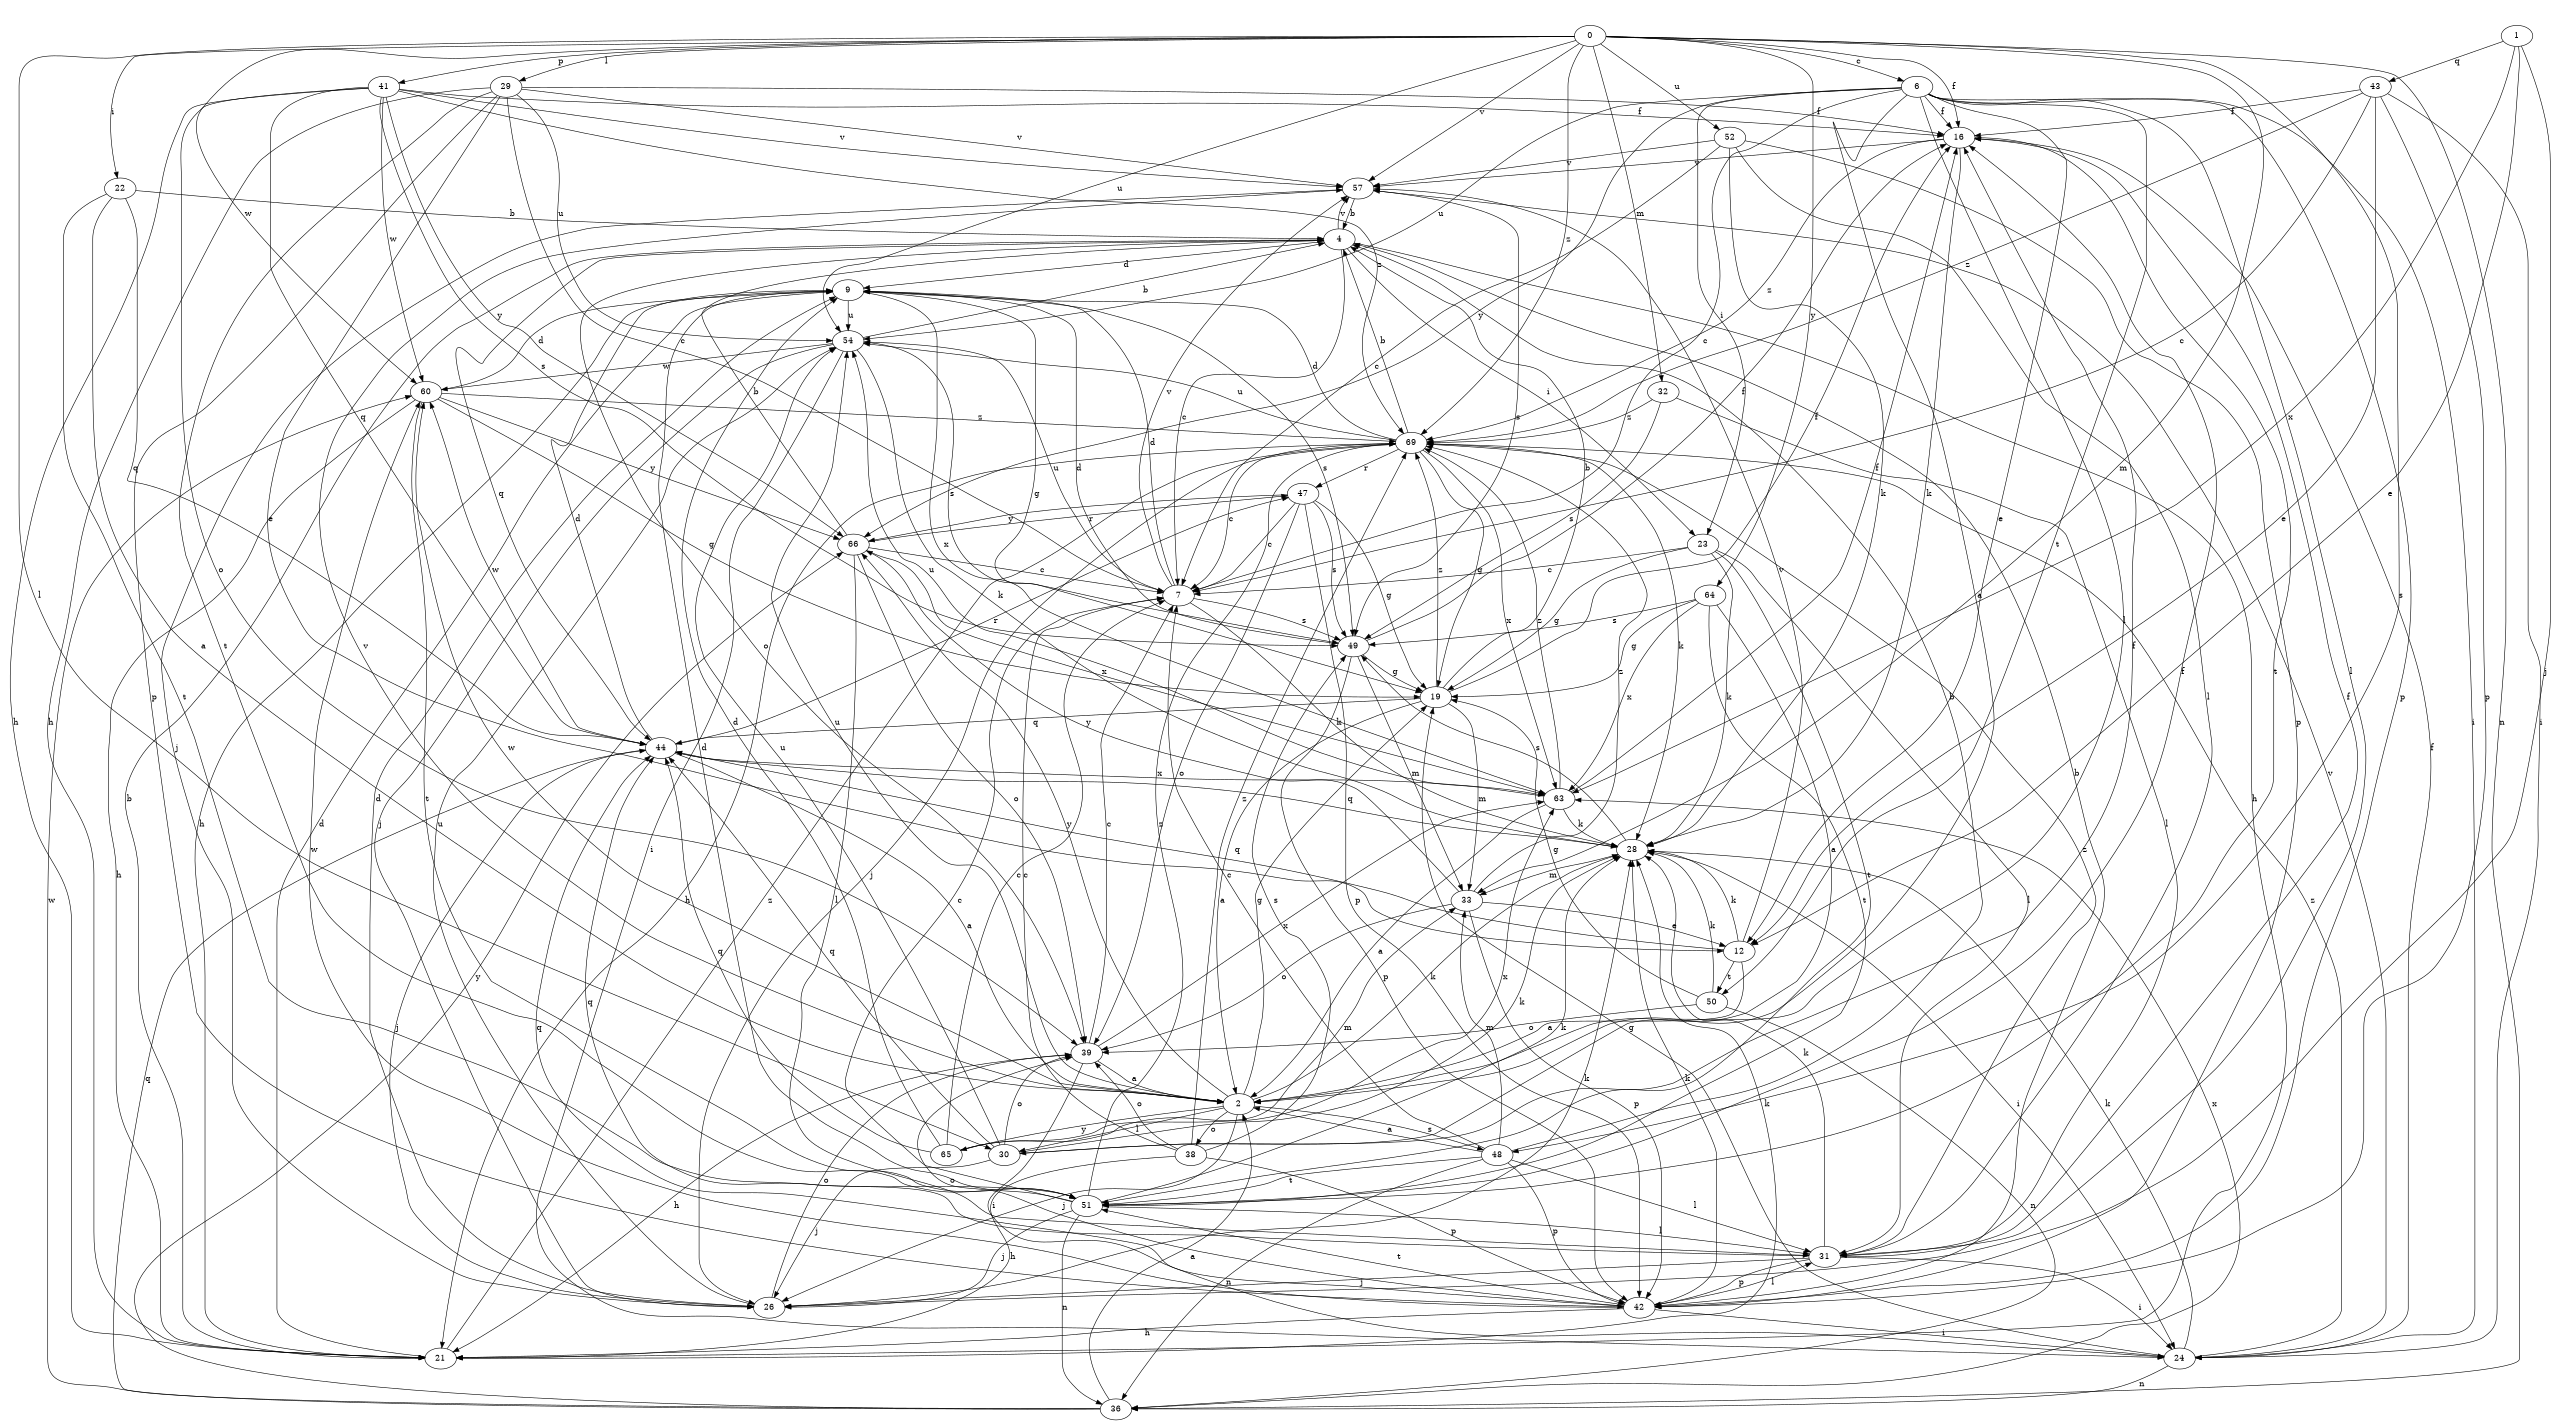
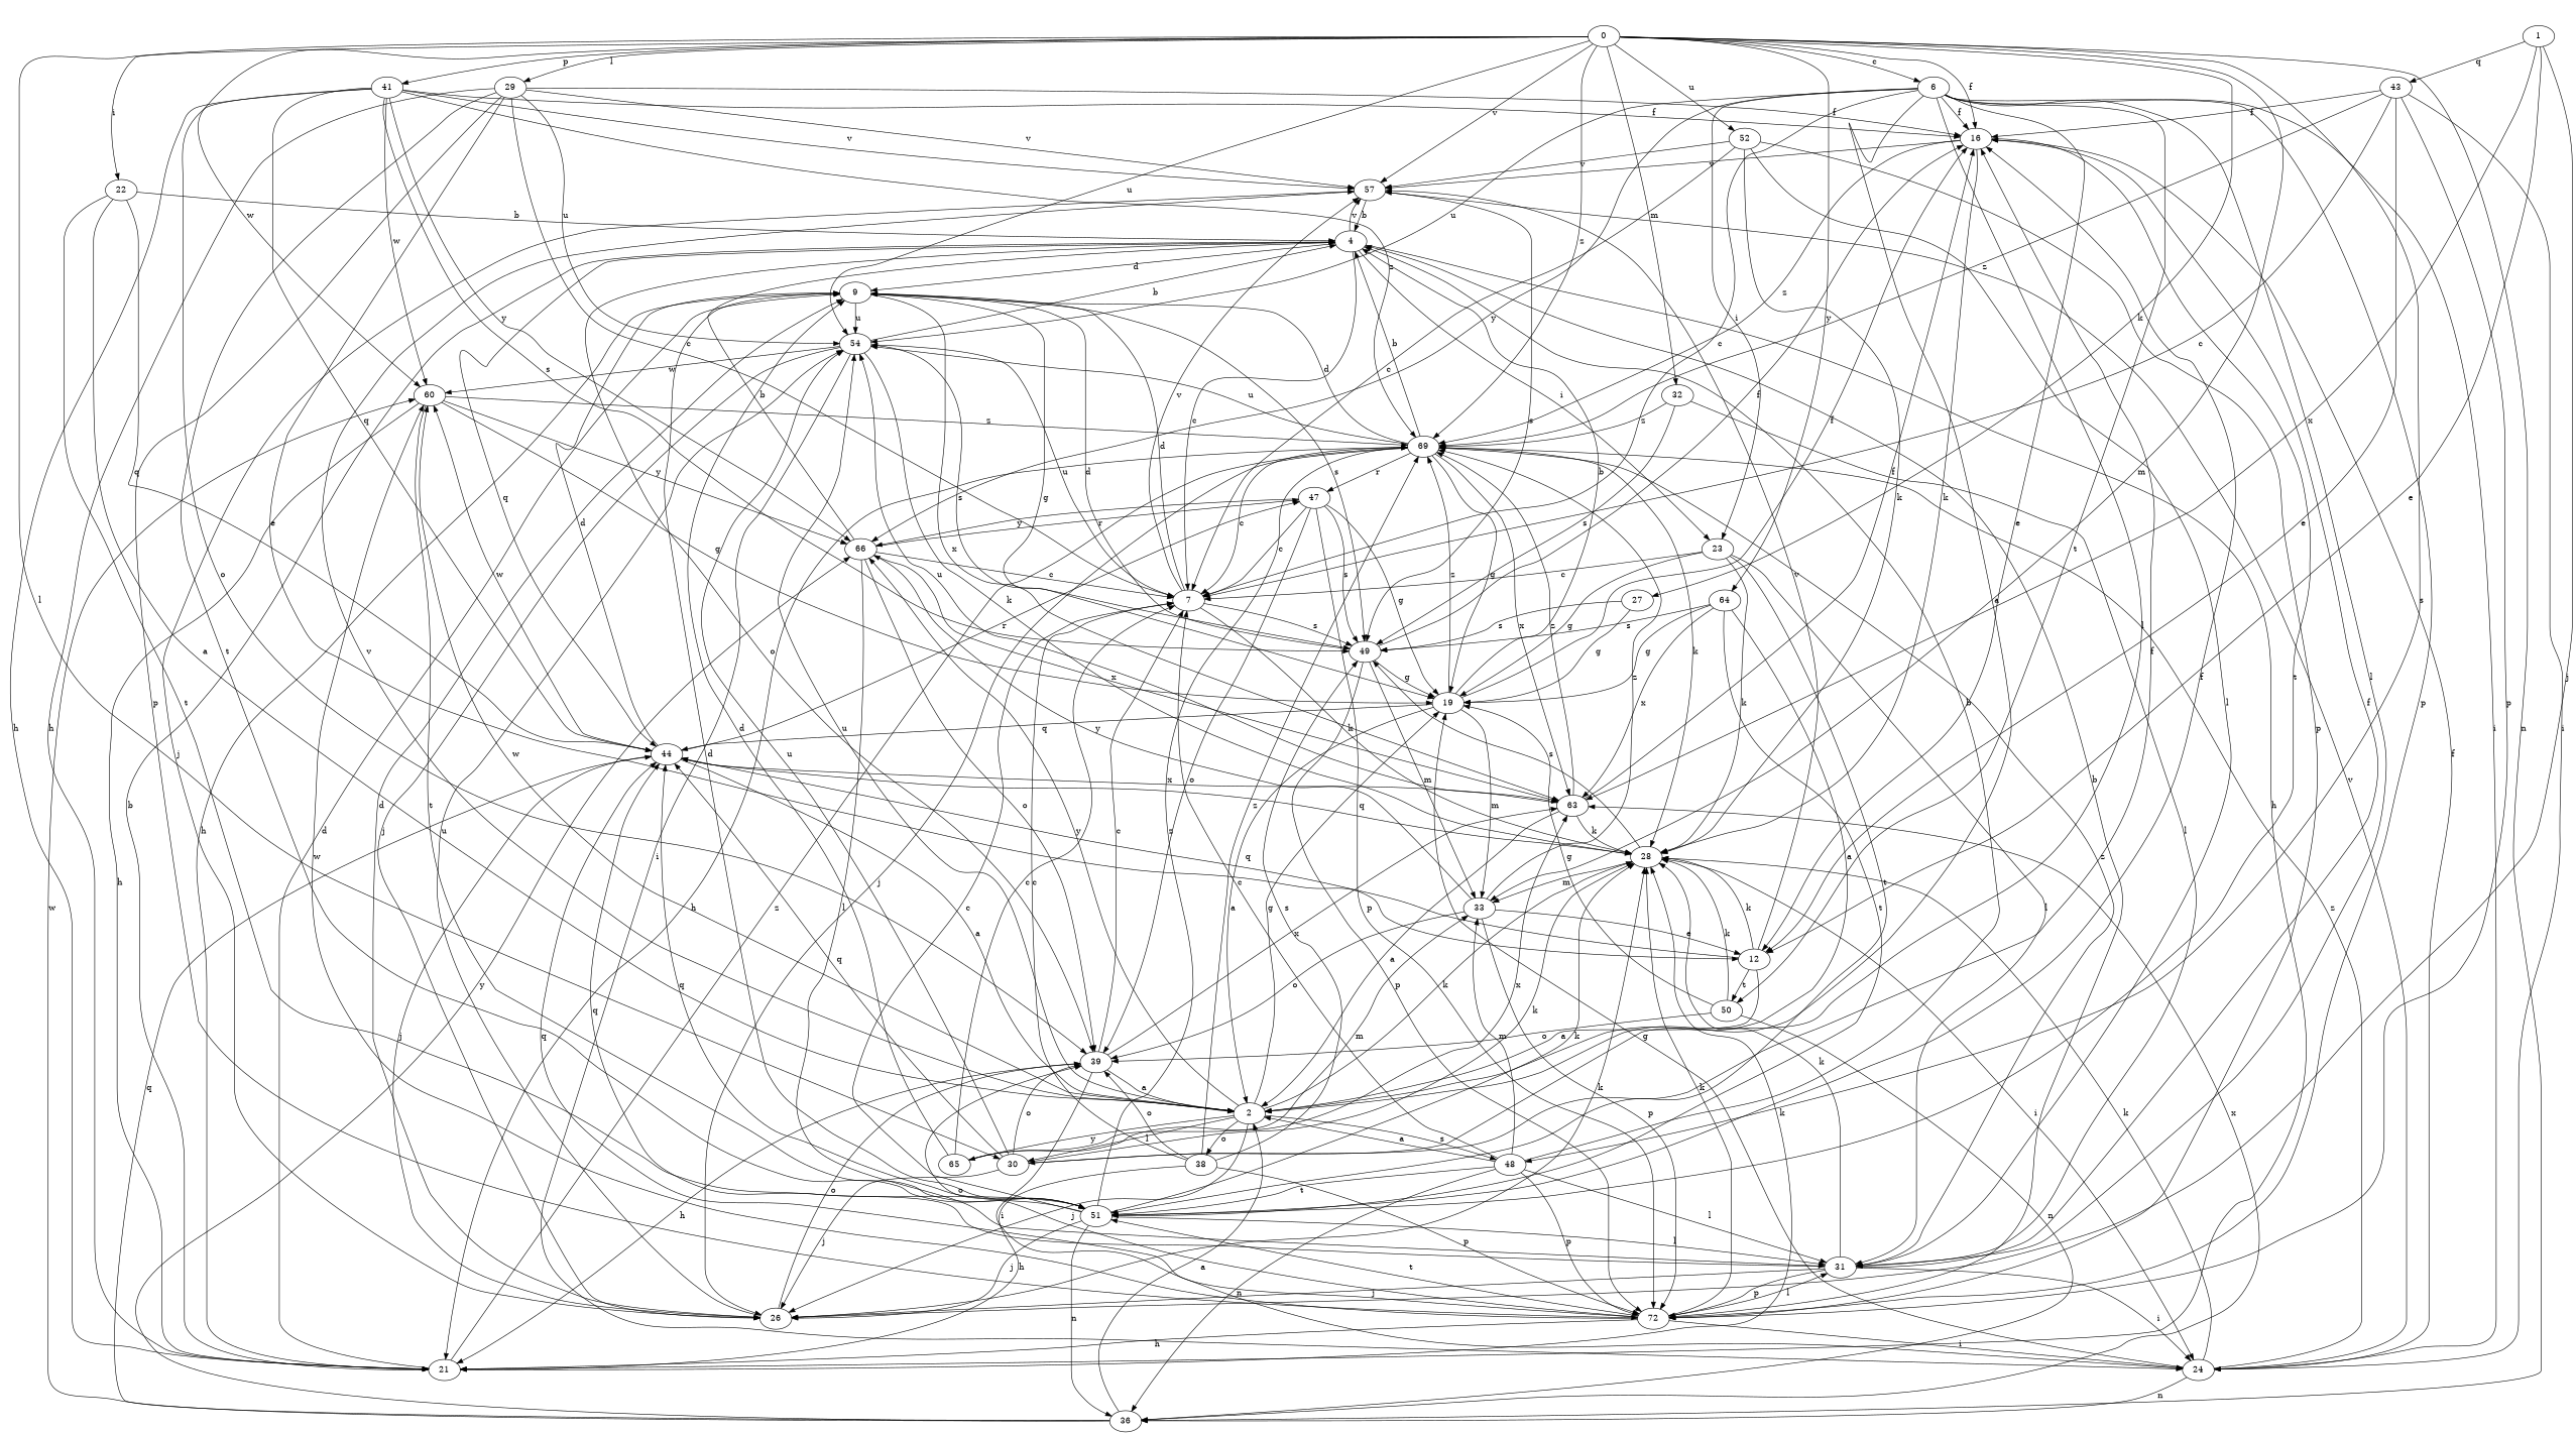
  strict digraph {
    0
    6
    16
    22
+   27
    29
    30
    32
    33
    36
    41
    48
    52
    54
    57
    60
    64
    69
    12
    2
    66
    7
    23
    24
    31
-   42
+   42 [label=72]
    50
    28
    51
    44
    4
    19
    49
    21
    26
    39
    63
    9
    47
    1
    43
    38
    65
    0 -> 6 [label=c]
    0 -> 16 [label=f]
    0 -> 22 [label=i]
+   0 -> 27 [label=k]
    0 -> 29 [label=l]
    0 -> 30 [label=l]
    0 -> 32 [label=m]
    0 -> 33 [label=m]
    0 -> 36 [label=n]
    0 -> 41 [label=p]
    0 -> 48 [label=s]
    0 -> 52 [label=u]
    0 -> 54 [label=u]
    0 -> 57 [label=v]
    0 -> 60 [label=w]
    0 -> 64 [label=y]
    0 -> 69 [label=z]
    6 -> 16 [label=f]
    6 -> 30 [label=l]
    6 -> 54 [label=u]
    6 -> 12 [label=e]
    6 -> 2 [label=a]
    6 -> 66 [label=y]
    6 -> 7 [label=c]
    6 -> 23 [label=i]
    6 -> 24 [label=i]
    6 -> 31 [label=l]
    6 -> 42 [label=p]
    6 -> 50 [label=t]
    16 -> 57 [label=v]
    16 -> 69 [label=z]
    16 -> 28 [label=k]
    16 -> 51 [label=t]
    22 -> 2 [label=a]
    22 -> 51 [label=t]
    22 -> 44 [label=q]
    22 -> 4 [label=b]
+   27 -> 19 [label=g]
+   27 -> 49 [label=s]
    29 -> 16 [label=f]
    29 -> 54 [label=u]
    29 -> 57 [label=v]
    29 -> 12 [label=e]
    29 -> 7 [label=c]
    29 -> 42 [label=p]
    29 -> 51 [label=t]
    29 -> 21 [label=h]
    30 -> 16 [label=f]
    30 -> 54 [label=u]
    30 -> 28 [label=k]
    30 -> 44 [label=q]
    30 -> 26 [label=j]
    30 -> 39 [label=o]
    32 -> 69 [label=z]
    32 -> 31 [label=l]
    32 -> 49 [label=s]
    33 -> 69 [label=z]
    33 -> 12 [label=e]
    33 -> 66 [label=y]
    33 -> 42 [label=p]
    33 -> 39 [label=o]
    36 -> 60 [label=w]
    36 -> 2 [label=a]
    36 -> 66 [label=y]
    36 -> 44 [label=q]
    36 -> 63 [label=x]
    41 -> 16 [label=f]
    41 -> 57 [label=v]
    41 -> 60 [label=w]
    41 -> 69 [label=z]
    41 -> 66 [label=y]
    41 -> 44 [label=q]
    41 -> 49 [label=s]
    41 -> 21 [label=h]
    41 -> 39 [label=o]
    48 -> 33 [label=m]
    48 -> 36 [label=n]
    48 -> 2 [label=a]
    48 -> 7 [label=c]
    48 -> 31 [label=l]
    48 -> 42 [label=p]
    48 -> 51 [label=t]
    48 -> 4 [label=b]
    52 -> 57 [label=v]
    52 -> 7 [label=c]
    52 -> 31 [label=l]
    52 -> 42 [label=p]
    52 -> 28 [label=k]
    54 -> 60 [label=w]
    54 -> 24 [label=i]
    54 -> 28 [label=k]
    54 -> 4 [label=b]
    54 -> 49 [label=s]
    54 -> 26 [label=j]
    57 -> 4 [label=b]
    57 -> 49 [label=s]
    57 -> 26 [label=j]
    60 -> 69 [label=z]
    60 -> 66 [label=y]
    60 -> 51 [label=t]
    60 -> 19 [label=g]
    60 -> 21 [label=h]
-   60 -> 9 [label=d]
    64 -> 2 [label=a]
    64 -> 51 [label=t]
    64 -> 19 [label=g]
    64 -> 49 [label=s]
    64 -> 63 [label=x]
    69 -> 54 [label=u]
    69 -> 7 [label=c]
    69 -> 28 [label=k]
    69 -> 4 [label=b]
    69 -> 19 [label=g]
    69 -> 21 [label=h]
    69 -> 26 [label=j]
    69 -> 63 [label=x]
    69 -> 9 [label=d]
    69 -> 47 [label=r]
    12 -> 57 [label=v]
    12 -> 2 [label=a]
    12 -> 50 [label=t]
    12 -> 28 [label=k]
    12 -> 44 [label=q]
    2 -> 30 [label=l]
    2 -> 48 [label=s]
    2 -> 54 [label=u]
    2 -> 57 [label=v]
    2 -> 60 [label=w]
    2 -> 66 [label=y]
    2 -> 28 [label=k]
    2 -> 19 [label=g]
    2 -> 26 [label=j]
    2 -> 38 [label=o]
    2 -> 65 [label=y]
    66 -> 7 [label=c]
    66 -> 31 [label=l]
    66 -> 4 [label=b]
    66 -> 39 [label=o]
    66 -> 63 [label=x]
    66 -> 47 [label=r]
    7 -> 54 [label=u]
    7 -> 57 [label=v]
    7 -> 28 [label=k]
    7 -> 49 [label=s]
    7 -> 9 [label=d]
    23 -> 7 [label=c]
    23 -> 31 [label=l]
    23 -> 28 [label=k]
    23 -> 51 [label=t]
    23 -> 19 [label=g]
    24 -> 16 [label=f]
    24 -> 36 [label=n]
    24 -> 57 [label=v]
    24 -> 69 [label=z]
    24 -> 28 [label=k]
    24 -> 19 [label=g]
    31 -> 16 [label=f]
    31 -> 69 [label=z]
    31 -> 24 [label=i]
    31 -> 42 [label=p]
    31 -> 28 [label=k]
    31 -> 44 [label=q]
    31 -> 26 [label=j]
    42 -> 60 [label=w]
    42 -> 24 [label=i]
    42 -> 31 [label=l]
    42 -> 28 [label=k]
    42 -> 51 [label=t]
    42 -> 44 [label=q]
    42 -> 4 [label=b]
    42 -> 21 [label=h]
    42 -> 39 [label=o]
    50 -> 36 [label=n]
    50 -> 28 [label=k]
    50 -> 19 [label=g]
    50 -> 39 [label=o]
    28 -> 33 [label=m]
    28 -> 24 [label=i]
    28 -> 44 [label=q]
    28 -> 49 [label=s]
    51 -> 16 [label=f]
    51 -> 36 [label=n]
    51 -> 69 [label=z]
    51 -> 7 [label=c]
    51 -> 31 [label=l]
    51 -> 28 [label=k]
    51 -> 26 [label=j]
    51 -> 9 [label=d]
    44 -> 60 [label=w]
    44 -> 2 [label=a]
    44 -> 26 [label=j]
    44 -> 63 [label=x]
    44 -> 9 [label=d]
    44 -> 47 [label=r]
    4 -> 57 [label=v]
    4 -> 7 [label=c]
    4 -> 23 [label=i]
    4 -> 44 [label=q]
    4 -> 21 [label=h]
    4 -> 39 [label=o]
    4 -> 9 [label=d]
    19 -> 16 [label=f]
    19 -> 33 [label=m]
    19 -> 69 [label=z]
    19 -> 2 [label=a]
    19 -> 44 [label=q]
    19 -> 4 [label=b]
    49 -> 16 [label=f]
    49 -> 33 [label=m]
    49 -> 42 [label=p]
    49 -> 19 [label=g]
    49 -> 9 [label=d]
    21 -> 69 [label=z]
    21 -> 28 [label=k]
    21 -> 4 [label=b]
    21 -> 9 [label=d]
    26 -> 54 [label=u]
    26 -> 28 [label=k]
    26 -> 39 [label=o]
    26 -> 9 [label=d]
    39 -> 2 [label=a]
    39 -> 7 [label=c]
    39 -> 24 [label=i]
    39 -> 21 [label=h]
    39 -> 63 [label=x]
    63 -> 16 [label=f]
    63 -> 54 [label=u]
    63 -> 69 [label=z]
    63 -> 2 [label=a]
    63 -> 28 [label=k]
    9 -> 54 [label=u]
    9 -> 19 [label=g]
    9 -> 49 [label=s]
    9 -> 21 [label=h]
    9 -> 63 [label=x]
    47 -> 66 [label=y]
    47 -> 7 [label=c]
    47 -> 42 [label=p]
    47 -> 19 [label=g]
    47 -> 49 [label=s]
    47 -> 39 [label=o]
    1 -> 12 [label=e]
    1 -> 26 [label=j]
    1 -> 63 [label=x]
    1 -> 43 [label=q]
    43 -> 16 [label=f]
    43 -> 69 [label=z]
    43 -> 12 [label=e]
    43 -> 7 [label=c]
    43 -> 24 [label=i]
    43 -> 42 [label=p]
    38 -> 69 [label=z]
    38 -> 7 [label=c]
    38 -> 42 [label=p]
    38 -> 49 [label=s]
    38 -> 21 [label=h]
    38 -> 39 [label=o]
    65 -> 33 [label=m]
    65 -> 7 [label=c]
-   65 -> 44 [label=q]
+   51 -> 44 [label=q]
    65 -> 63 [label=x]
    65 -> 9 [label=d]
  }
